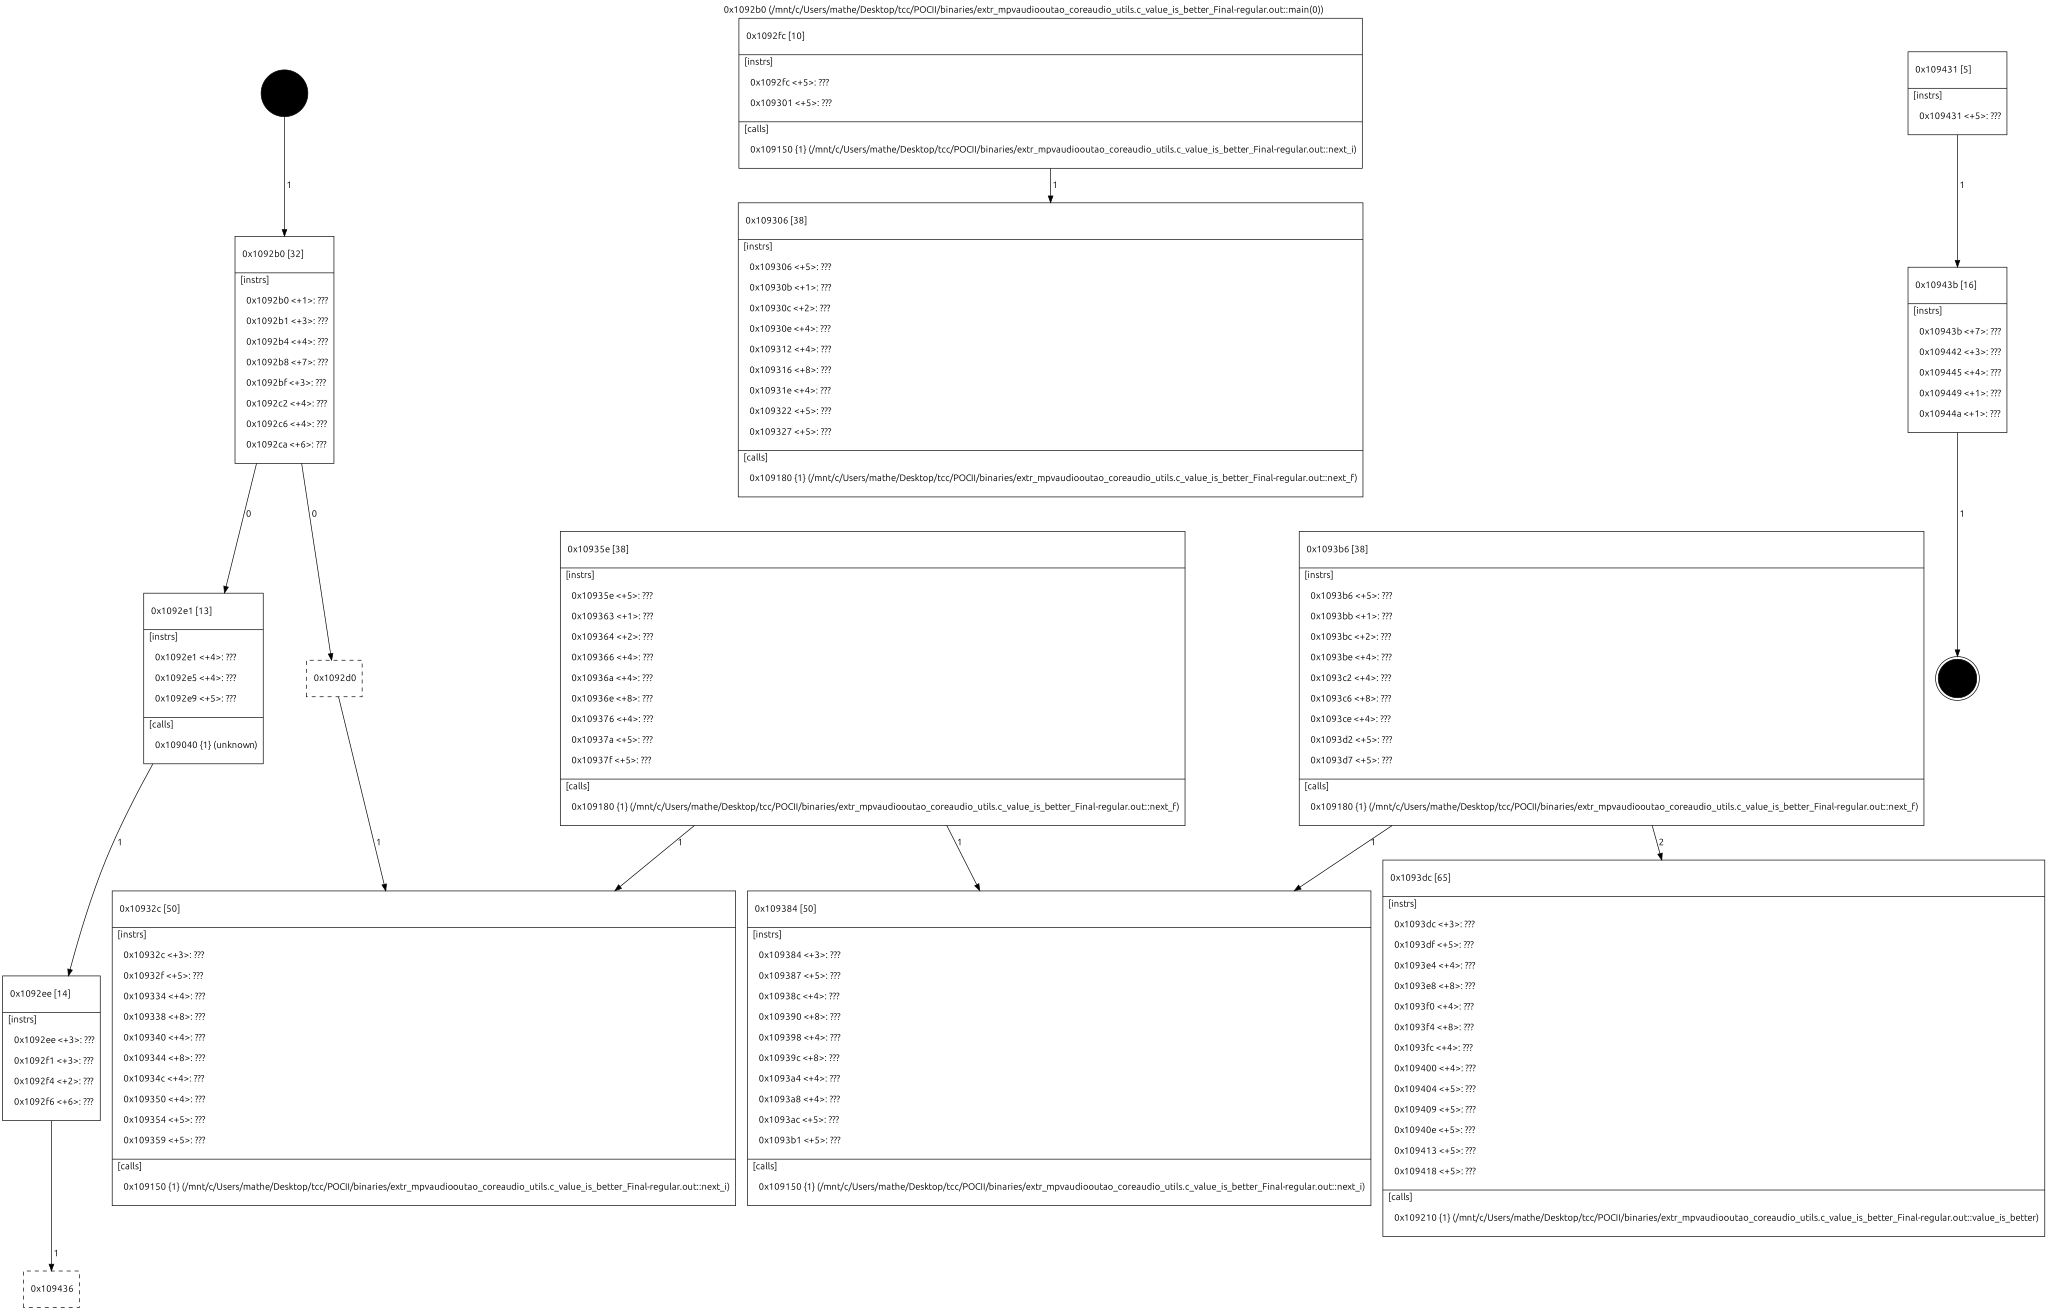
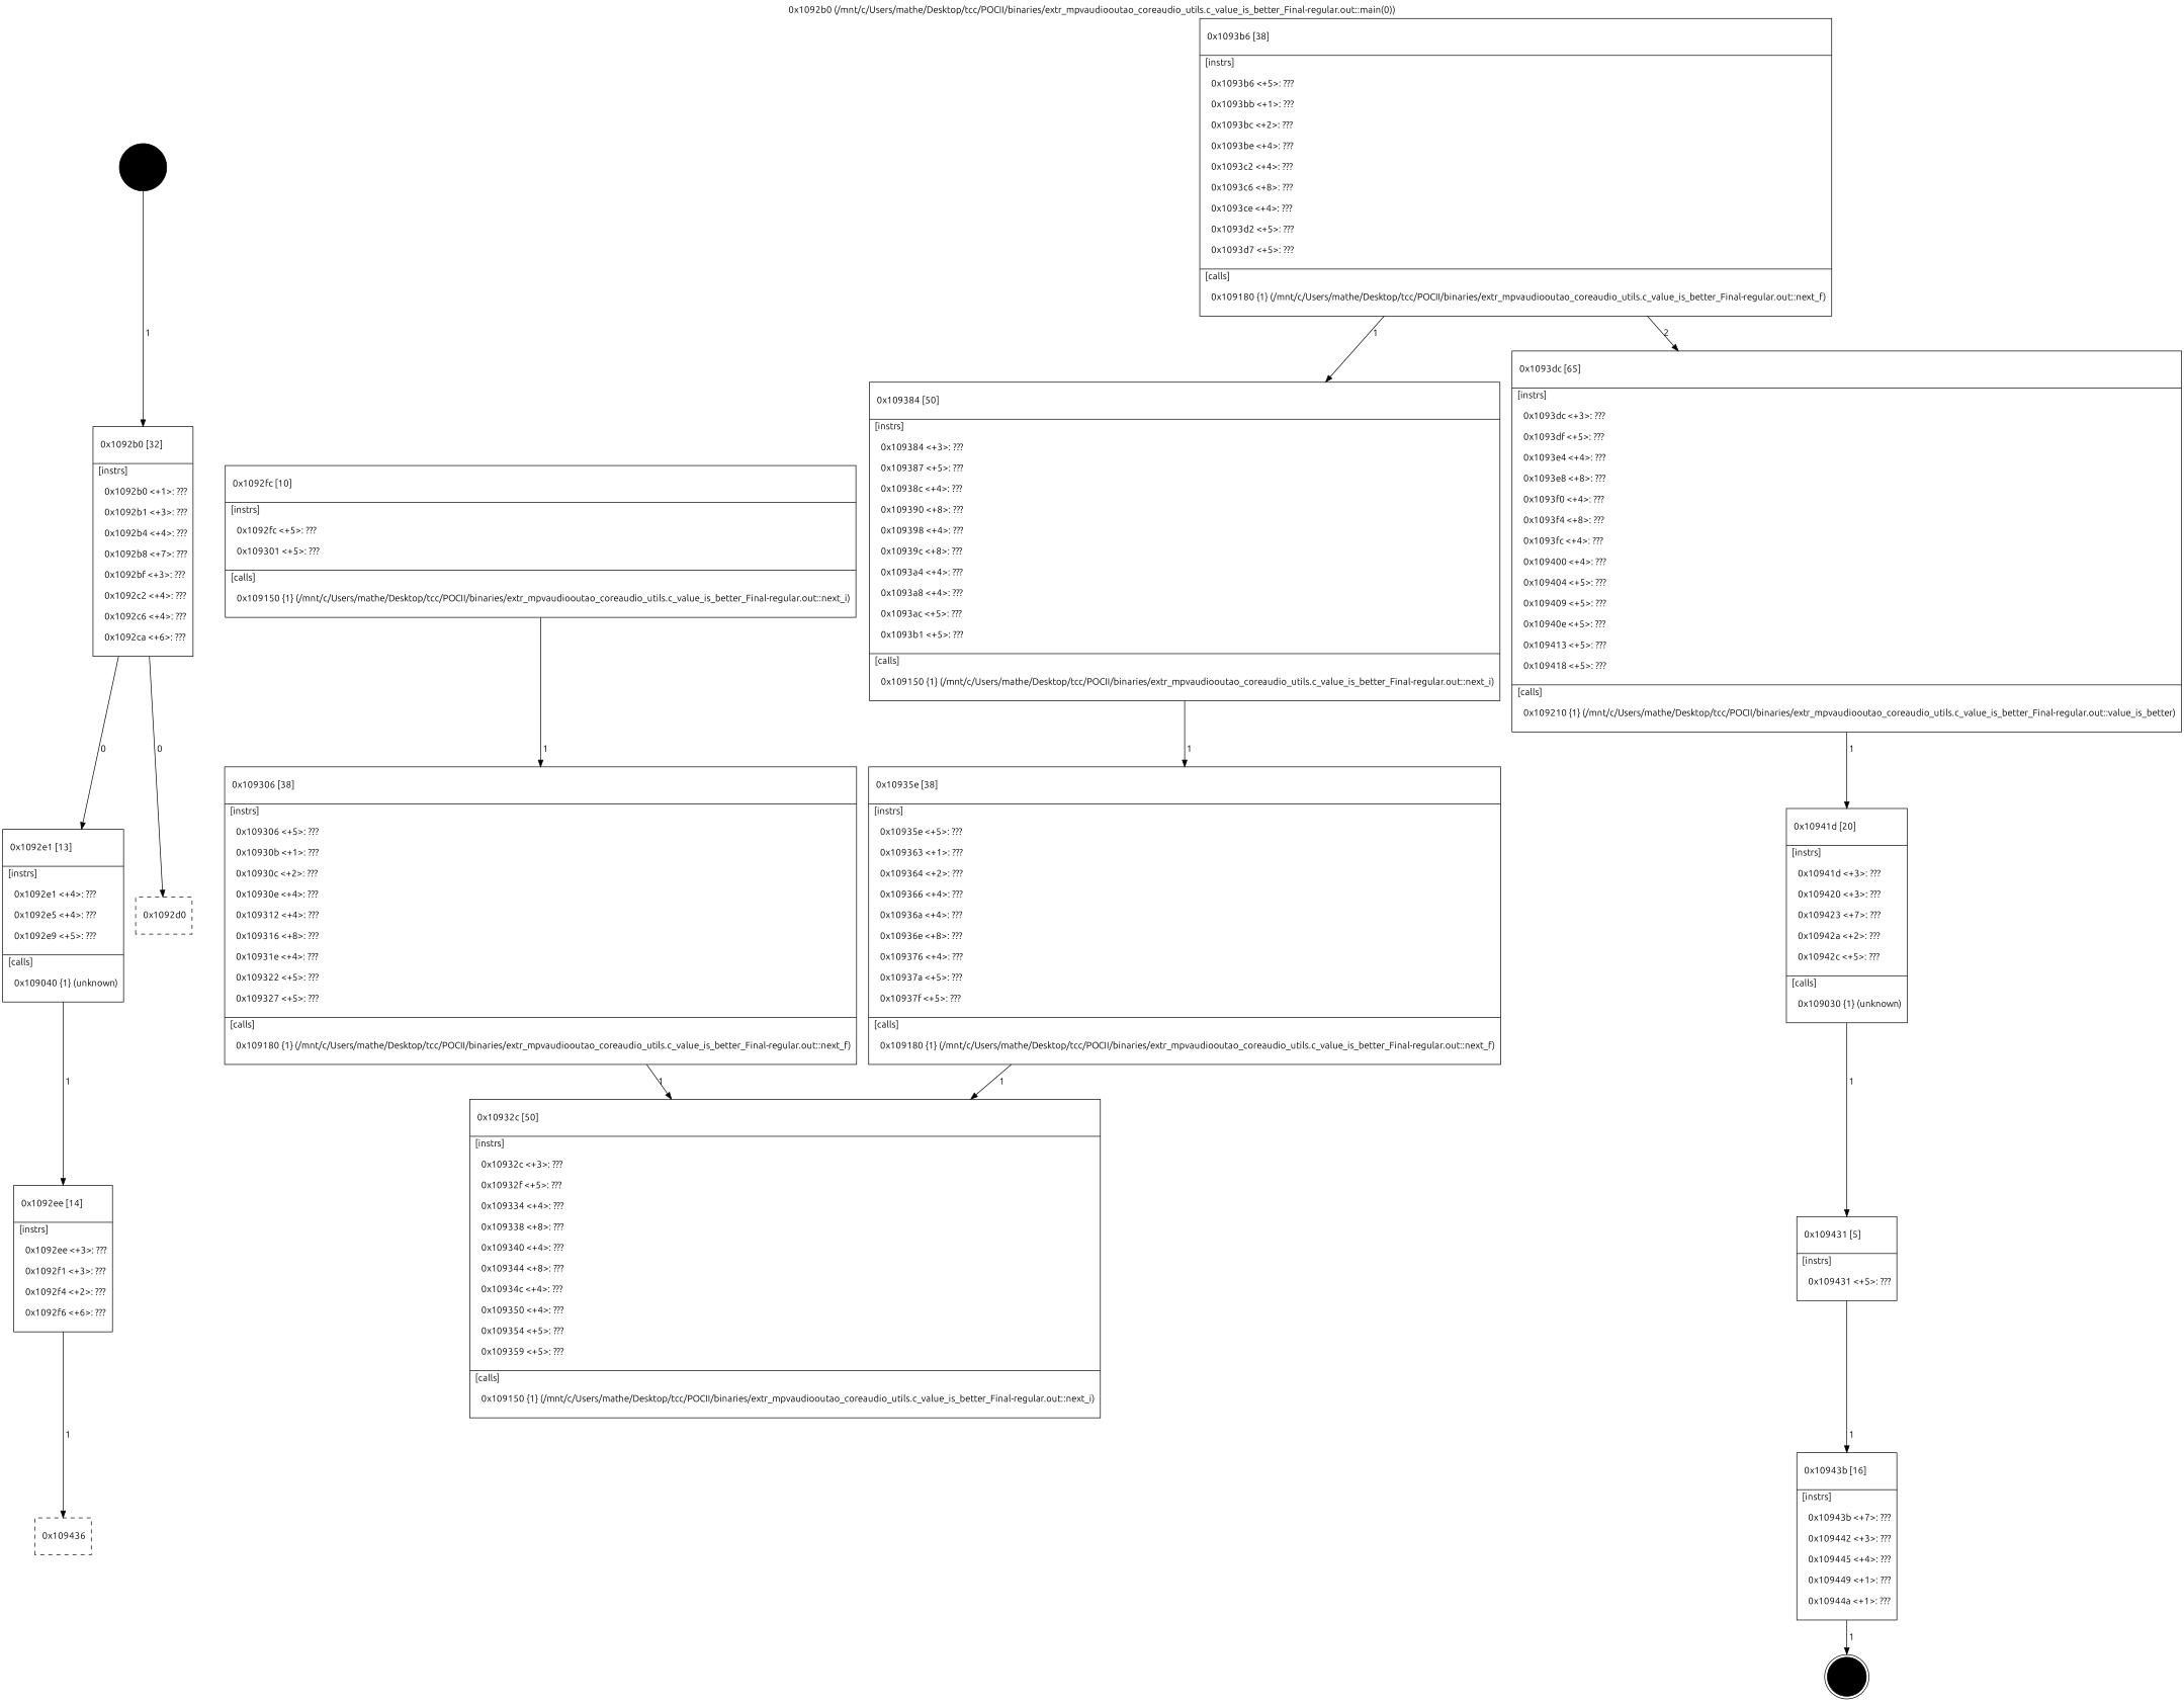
  digraph {
    fontname=Ubuntu
    label="0x1092b0 (/mnt/c/Users/mathe/Desktop/tcc/POCII/binaries/extr_mpvaudiooutao_coreaudio_utils.c_value_is_better_Final-regular.out::main(0))"
    labelloc=t
    node [fontname=Ubuntu shape=record]
    edge [fontname=Ubuntu]
    Entry [fillcolor=black height=0.3 shape=circle style=filled width=0.3]
    n2 [label="{\n     0x1092b0 [32]\l\n     | [instrs]\l\n     &nbsp;&nbsp;0x1092b0 \<+1\>: ???\l\n     &nbsp;&nbsp;0x1092b1 \<+3\>: ???\l\n     &nbsp;&nbsp;0x1092b4 \<+4\>: ???\l\n     &nbsp;&nbsp;0x1092b8 \<+7\>: ???\l\n     &nbsp;&nbsp;0x1092bf \<+3\>: ???\l\n     &nbsp;&nbsp;0x1092c2 \<+4\>: ???\l\n     &nbsp;&nbsp;0x1092c6 \<+4\>: ???\l\n     &nbsp;&nbsp;0x1092ca \<+6\>: ???\l\n  }"]
    n3 [label="{\n     0x1092e1 [13]\l\n     | [instrs]\l\n     &nbsp;&nbsp;0x1092e1 \<+4\>: ???\l\n     &nbsp;&nbsp;0x1092e5 \<+4\>: ???\l\n     &nbsp;&nbsp;0x1092e9 \<+5\>: ???\l\n     | [calls]\l\n     &nbsp;&nbsp;0x109040 \{1\} (unknown)\l\n  }"]
    n4 [label="{\n     0x1092d0\l\n  }" style=dashed]
    n5 [label="{\n     0x1092ee [14]\l\n     | [instrs]\l\n     &nbsp;&nbsp;0x1092ee \<+3\>: ???\l\n     &nbsp;&nbsp;0x1092f1 \<+3\>: ???\l\n     &nbsp;&nbsp;0x1092f4 \<+2\>: ???\l\n     &nbsp;&nbsp;0x1092f6 \<+6\>: ???\l\n  }"]
    n6 [label="{\n     0x109436\l\n  }" style=dashed]
    n7 [label="{\n     0x1092fc [10]\l\n     | [instrs]\l\n     &nbsp;&nbsp;0x1092fc \<+5\>: ???\l\n     &nbsp;&nbsp;0x109301 \<+5\>: ???\l\n     | [calls]\l\n     &nbsp;&nbsp;0x109150 \{1\} (/mnt/c/Users/mathe/Desktop/tcc/POCII/binaries/extr_mpvaudiooutao_coreaudio_utils.c_value_is_better_Final-regular.out::next_i)\l\n  }"]
    n8 [label="{\n     0x109306 [38]\l\n     | [instrs]\l\n     &nbsp;&nbsp;0x109306 \<+5\>: ???\l\n     &nbsp;&nbsp;0x10930b \<+1\>: ???\l\n     &nbsp;&nbsp;0x10930c \<+2\>: ???\l\n     &nbsp;&nbsp;0x10930e \<+4\>: ???\l\n     &nbsp;&nbsp;0x109312 \<+4\>: ???\l\n     &nbsp;&nbsp;0x109316 \<+8\>: ???\l\n     &nbsp;&nbsp;0x10931e \<+4\>: ???\l\n     &nbsp;&nbsp;0x109322 \<+5\>: ???\l\n     &nbsp;&nbsp;0x109327 \<+5\>: ???\l\n     | [calls]\l\n     &nbsp;&nbsp;0x109180 \{1\} (/mnt/c/Users/mathe/Desktop/tcc/POCII/binaries/extr_mpvaudiooutao_coreaudio_utils.c_value_is_better_Final-regular.out::next_f)\l\n  }"]
    n9 [label="{\n     0x10932c [50]\l\n     | [instrs]\l\n     &nbsp;&nbsp;0x10932c \<+3\>: ???\l\n     &nbsp;&nbsp;0x10932f \<+5\>: ???\l\n     &nbsp;&nbsp;0x109334 \<+4\>: ???\l\n     &nbsp;&nbsp;0x109338 \<+8\>: ???\l\n     &nbsp;&nbsp;0x109340 \<+4\>: ???\l\n     &nbsp;&nbsp;0x109344 \<+8\>: ???\l\n     &nbsp;&nbsp;0x10934c \<+4\>: ???\l\n     &nbsp;&nbsp;0x109350 \<+4\>: ???\l\n     &nbsp;&nbsp;0x109354 \<+5\>: ???\l\n     &nbsp;&nbsp;0x109359 \<+5\>: ???\l\n     | [calls]\l\n     &nbsp;&nbsp;0x109150 \{1\} (/mnt/c/Users/mathe/Desktop/tcc/POCII/binaries/extr_mpvaudiooutao_coreaudio_utils.c_value_is_better_Final-regular.out::next_i)\l\n  }"]
    Exit [fillcolor=black height=0.3 peripheries=2 shape=circle style=filled width=0.3]
    n11 [label="{\n     0x10935e [38]\l\n     | [instrs]\l\n     &nbsp;&nbsp;0x10935e \<+5\>: ???\l\n     &nbsp;&nbsp;0x109363 \<+1\>: ???\l\n     &nbsp;&nbsp;0x109364 \<+2\>: ???\l\n     &nbsp;&nbsp;0x109366 \<+4\>: ???\l\n     &nbsp;&nbsp;0x10936a \<+4\>: ???\l\n     &nbsp;&nbsp;0x10936e \<+8\>: ???\l\n     &nbsp;&nbsp;0x109376 \<+4\>: ???\l\n     &nbsp;&nbsp;0x10937a \<+5\>: ???\l\n     &nbsp;&nbsp;0x10937f \<+5\>: ???\l\n     | [calls]\l\n     &nbsp;&nbsp;0x109180 \{1\} (/mnt/c/Users/mathe/Desktop/tcc/POCII/binaries/extr_mpvaudiooutao_coreaudio_utils.c_value_is_better_Final-regular.out::next_f)\l\n  }"]
    n12 [label="{\n     0x109384 [50]\l\n     | [instrs]\l\n     &nbsp;&nbsp;0x109384 \<+3\>: ???\l\n     &nbsp;&nbsp;0x109387 \<+5\>: ???\l\n     &nbsp;&nbsp;0x10938c \<+4\>: ???\l\n     &nbsp;&nbsp;0x109390 \<+8\>: ???\l\n     &nbsp;&nbsp;0x109398 \<+4\>: ???\l\n     &nbsp;&nbsp;0x10939c \<+8\>: ???\l\n     &nbsp;&nbsp;0x1093a4 \<+4\>: ???\l\n     &nbsp;&nbsp;0x1093a8 \<+4\>: ???\l\n     &nbsp;&nbsp;0x1093ac \<+5\>: ???\l\n     &nbsp;&nbsp;0x1093b1 \<+5\>: ???\l\n     | [calls]\l\n     &nbsp;&nbsp;0x109150 \{1\} (/mnt/c/Users/mathe/Desktop/tcc/POCII/binaries/extr_mpvaudiooutao_coreaudio_utils.c_value_is_better_Final-regular.out::next_i)\l\n  }"]
    n13 [label="{\n     0x1093b6 [38]\l\n     | [instrs]\l\n     &nbsp;&nbsp;0x1093b6 \<+5\>: ???\l\n     &nbsp;&nbsp;0x1093bb \<+1\>: ???\l\n     &nbsp;&nbsp;0x1093bc \<+2\>: ???\l\n     &nbsp;&nbsp;0x1093be \<+4\>: ???\l\n     &nbsp;&nbsp;0x1093c2 \<+4\>: ???\l\n     &nbsp;&nbsp;0x1093c6 \<+8\>: ???\l\n     &nbsp;&nbsp;0x1093ce \<+4\>: ???\l\n     &nbsp;&nbsp;0x1093d2 \<+5\>: ???\l\n     &nbsp;&nbsp;0x1093d7 \<+5\>: ???\l\n     | [calls]\l\n     &nbsp;&nbsp;0x109180 \{1\} (/mnt/c/Users/mathe/Desktop/tcc/POCII/binaries/extr_mpvaudiooutao_coreaudio_utils.c_value_is_better_Final-regular.out::next_f)\l\n  }"]
    n14 [label="{\n     0x1093dc [65]\l\n     | [instrs]\l\n     &nbsp;&nbsp;0x1093dc \<+3\>: ???\l\n     &nbsp;&nbsp;0x1093df \<+5\>: ???\l\n     &nbsp;&nbsp;0x1093e4 \<+4\>: ???\l\n     &nbsp;&nbsp;0x1093e8 \<+8\>: ???\l\n     &nbsp;&nbsp;0x1093f0 \<+4\>: ???\l\n     &nbsp;&nbsp;0x1093f4 \<+8\>: ???\l\n     &nbsp;&nbsp;0x1093fc \<+4\>: ???\l\n     &nbsp;&nbsp;0x109400 \<+4\>: ???\l\n     &nbsp;&nbsp;0x109404 \<+5\>: ???\l\n     &nbsp;&nbsp;0x109409 \<+5\>: ???\l\n     &nbsp;&nbsp;0x10940e \<+5\>: ???\l\n     &nbsp;&nbsp;0x109413 \<+5\>: ???\l\n     &nbsp;&nbsp;0x109418 \<+5\>: ???\l\n     | [calls]\l\n     &nbsp;&nbsp;0x109210 \{1\} (/mnt/c/Users/mathe/Desktop/tcc/POCII/binaries/extr_mpvaudiooutao_coreaudio_utils.c_value_is_better_Final-regular.out::value_is_better)\l\n  }"]
+   n15 [label="{\n     0x10941d [20]\l\n     | [instrs]\l\n     &nbsp;&nbsp;0x10941d \<+3\>: ???\l\n     &nbsp;&nbsp;0x109420 \<+3\>: ???\l\n     &nbsp;&nbsp;0x109423 \<+7\>: ???\l\n     &nbsp;&nbsp;0x10942a \<+2\>: ???\l\n     &nbsp;&nbsp;0x10942c \<+5\>: ???\l\n     | [calls]\l\n     &nbsp;&nbsp;0x109030 \{1\} (unknown)\l\n  }"]
    n16 [label="{\n     0x109431 [5]\l\n     | [instrs]\l\n     &nbsp;&nbsp;0x109431 \<+5\>: ???\l\n  }"]
    n17 [label="{\n     0x10943b [16]\l\n     | [instrs]\l\n     &nbsp;&nbsp;0x10943b \<+7\>: ???\l\n     &nbsp;&nbsp;0x109442 \<+3\>: ???\l\n     &nbsp;&nbsp;0x109445 \<+4\>: ???\l\n     &nbsp;&nbsp;0x109449 \<+1\>: ???\l\n     &nbsp;&nbsp;0x10944a \<+1\>: ???\l\n  }"]
    Entry -> n2 [label=" 1"]
    n2 -> n3 [label=" 0"]
    n2 -> n4 [label=" 0"]
    n3 -> n5 [label=" 1"]
    n5 -> n6 [label=" 1"]
    n7 -> n8 [label=" 1"]
-   n4 -> n9 [label=" 1"]
+   n8 -> n9 [label=" 1"]
    n11 -> n9 [label=" 1"]
-   n11 -> n12 [label=" 1"]
+   n12 -> n11 [label=" 1"]
    n13 -> n12 [label=" 1"]
    n13 -> n14 [label=" 2"]
+   n14 -> n15 [label=" 1"]
+   n15 -> n16 [label=" 1"]
    n16 -> n17 [label=" 1"]
    n17 -> Exit [label=" 1"]
  }
